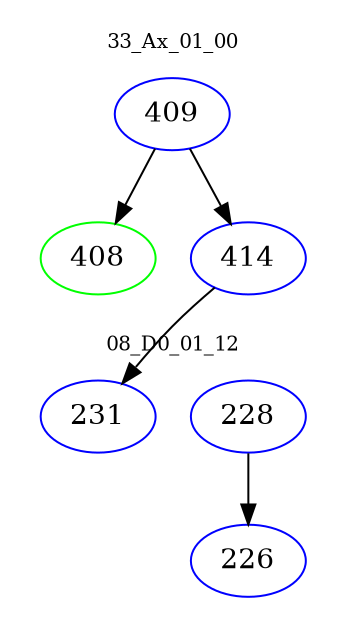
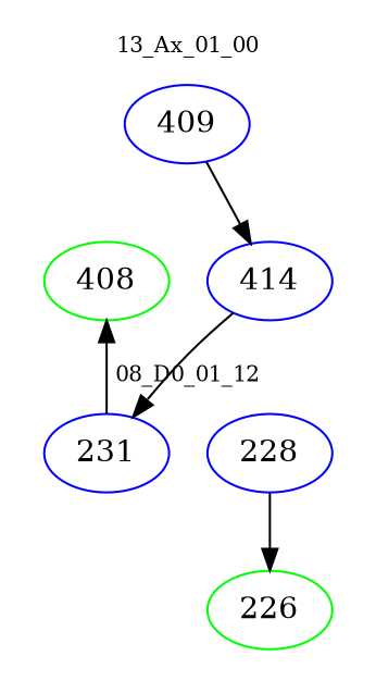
  digraph {
    node [color=blue]
    edge [color=black]
    n1 [label=409]
    n2 [color=green label=408]
    n3 [label=414]
    n4 [label=228]
-   n5 [label=226]
+   n5 [color=green label=226]
    n6 [label=231]
    subgraph cluster_1 {
      color=white
      fontsize=10
-     label="33_Ax_01_00"
+     label="13_Ax_01_00"
      n1
      n2
      n3
    }
    subgraph cluster_2 {
      color=white
      fontsize=10
      label="08_D0_01_12"
      n4
      n5
      n6
    }
-   n1 -> n2
+   n6 -> n2
    n1 -> n3
    n3 -> n6
    n4 -> n5
  }
